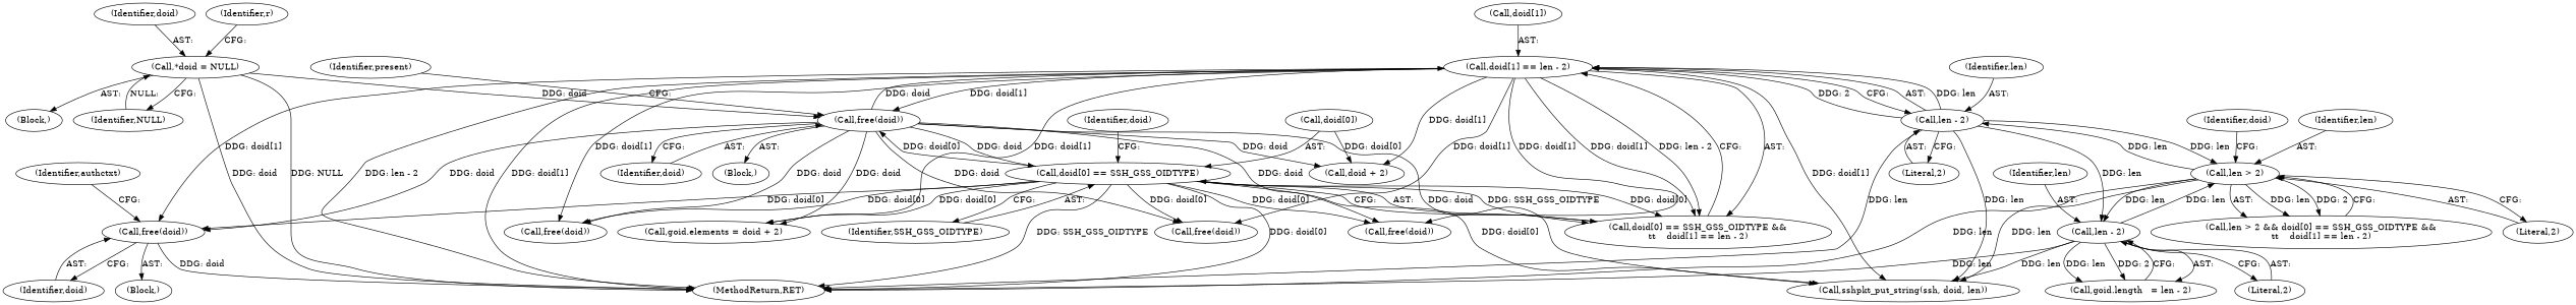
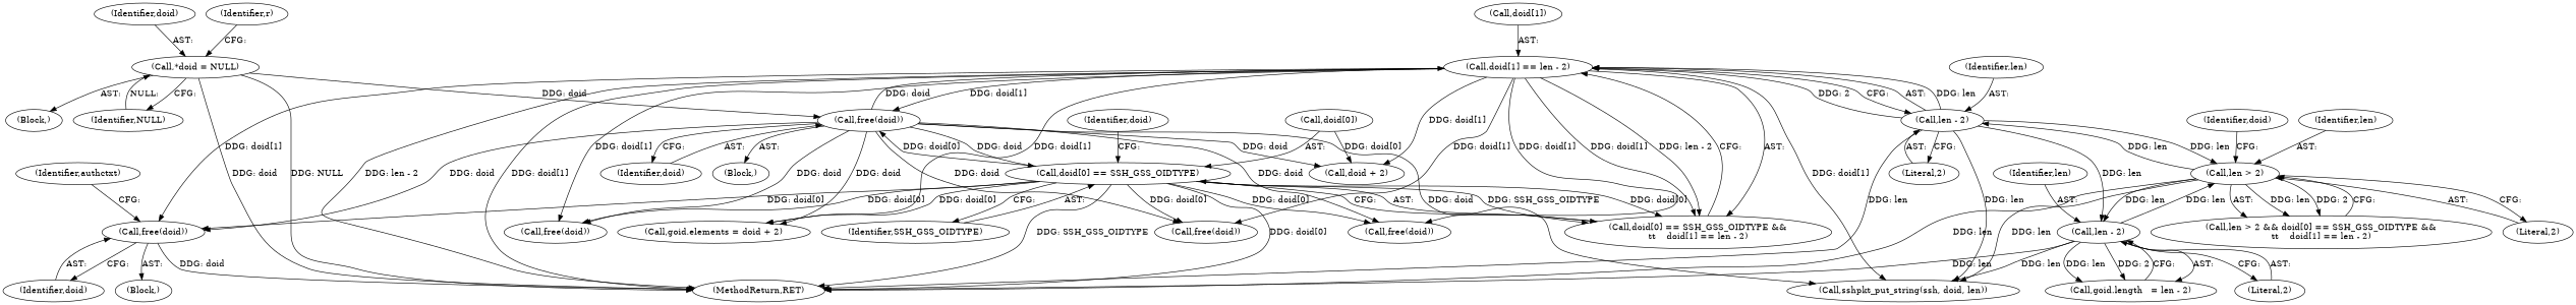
  digraph {
    n1 [label="(Call,free(doid))"]
    n2 [label="(Identifier,doid)"]
    n3 [label="(MethodReturn,RET)"]
    n4 [label="(Block,)"]
    n5 [label="(Call,doid[1] == len - 2)"]
    n6 [label="(Call,free(doid))"]
    n7 [label="(Call,len - 2)"]
    n8 [label="(Call,goid.elements = doid + 2)"]
    n9 [label="(Call,free(doid))"]
    n10 [label="(Call,free(doid))"]
    n11 [label="(Call,doid[0] == SSH_GSS_OIDTYPE &&\n\t\t    doid[1] == len - 2)"]
    n12 [label="(Call,doid + 2)"]
    n13 [label="(Call,sshpkt_put_string(ssh, doid, len))"]
    n14 [label="(Call,free(doid))"]
    n15 [label="(Call,doid[0] == SSH_GSS_OIDTYPE)"]
    n16 [label="(Identifier,doid)"]
    n17 [label="(Block,)"]
    n18 [label="(Call,len > 2)"]
    n19 [label="(Call,len - 2)"]
    n20 [label="(Literal,2)"]
    n21 [label="(Identifier,SSH_GSS_OIDTYPE)"]
    n22 [label="(Call,*doid = NULL)"]
    n23 [label="(Identifier,NULL)"]
    n24 [label="(Block,)"]
    n25 [label="(Literal,2)"]
    n26 [label="(Call,len > 2 && doid[0] == SSH_GSS_OIDTYPE &&\n\t\t    doid[1] == len - 2)"]
    n27 [label="(Call,goid.length   = len - 2)"]
    n28 [label="(Literal,2)"]
    n29 [label="(Call,doid[1])"]
    n30 [label="(Identifier,doid)"]
    n31 [label="(Identifier,authctxt)"]
    n32 [label="(Identifier,doid)"]
    n33 [label="(Identifier,len)"]
    n34 [label="(Call,doid[0])"]
    n35 [label="(Identifier,doid)"]
    n36 [label="(Identifier,len)"]
    n37 [label="(Identifier,len)"]
-   n38 [label="(Identifier,present)"]
    n39 [label="(Identifier,r)"]
    n1 -> n2 [label="CFG: "]
    n1 -> n3 [label="DDG: doid"]
    n1 -> n4 [label="AST: "]
    n2 -> n1 [label="AST: "]
    n5 -> n1 [label="DDG: doid[1]"]
    n5 -> n3 [label="DDG: doid[1]"]
    n5 -> n3 [label="DDG: len - 2"]
    n5 -> n6 [label="DDG: doid[1]"]
    n5 -> n7 [label="CFG: "]
    n5 -> n8 [label="DDG: doid[1]"]
    n5 -> n9 [label="DDG: doid[1]"]
    n5 -> n10 [label="DDG: doid[1]"]
    n5 -> n11 [label="AST: "]
    n5 -> n11 [label="DDG: doid[1]"]
    n5 -> n11 [label="DDG: len - 2"]
    n5 -> n12 [label="DDG: doid[1]"]
    n5 -> n13 [label="DDG: doid[1]"]
    n5 -> n14 [label="DDG: doid[1]"]
    n6 -> n1 [label="DDG: doid"]
    n6 -> n5 [label="DDG: doid"]
    n6 -> n8 [label="DDG: doid"]
    n6 -> n9 [label="DDG: doid"]
    n6 -> n10 [label="DDG: doid"]
    n6 -> n12 [label="DDG: doid"]
    n6 -> n13 [label="DDG: doid"]
    n6 -> n14 [label="DDG: doid"]
    n6 -> n15 [label="DDG: doid"]
    n6 -> n16 [label="CFG: "]
    n6 -> n17 [label="AST: "]
    n7 -> n3 [label="DDG: len"]
    n7 -> n5 [label="AST: "]
    n7 -> n5 [label="DDG: len"]
    n7 -> n5 [label="DDG: 2"]
    n7 -> n13 [label="DDG: len"]
    n7 -> n18 [label="DDG: len"]
    n7 -> n19 [label="DDG: len"]
    n7 -> n20 [label="CFG: "]
    n11 -> n5 [label="CFG: "]
    n11 -> n15 [label="CFG: "]
    n15 -> n1 [label="DDG: doid[0]"]
    n15 -> n3 [label="DDG: SSH_GSS_OIDTYPE"]
    n15 -> n3 [label="DDG: doid[0]"]
    n15 -> n6 [label="DDG: doid[0]"]
    n15 -> n8 [label="DDG: doid[0]"]
    n15 -> n9 [label="DDG: doid[0]"]
    n15 -> n10 [label="DDG: doid[0]"]
    n15 -> n11 [label="AST: "]
    n15 -> n11 [label="DDG: doid[0]"]
    n15 -> n11 [label="DDG: SSH_GSS_OIDTYPE"]
-   n15 -> n13 [label="DDG: doid[0]"]
    n15 -> n14 [label="DDG: doid[0]"]
    n15 -> n21 [label="CFG: "]
    n16 -> n6 [label="AST: "]
    n18 -> n3 [label="DDG: len"]
    n18 -> n7 [label="DDG: len"]
    n18 -> n13 [label="DDG: len"]
    n18 -> n19 [label="DDG: len"]
    n18 -> n25 [label="CFG: "]
    n18 -> n26 [label="AST: "]
    n18 -> n26 [label="DDG: len"]
    n18 -> n26 [label="DDG: 2"]
    n19 -> n3 [label="DDG: len"]
    n19 -> n13 [label="DDG: len"]
    n19 -> n18 [label="DDG: len"]
    n19 -> n27 [label="AST: "]
    n19 -> n27 [label="DDG: len"]
    n19 -> n27 [label="DDG: 2"]
    n19 -> n28 [label="CFG: "]
    n20 -> n7 [label="AST: "]
    n21 -> n15 [label="AST: "]
    n22 -> n3 [label="DDG: NULL"]
    n22 -> n3 [label="DDG: doid"]
    n22 -> n6 [label="DDG: doid"]
    n22 -> n23 [label="CFG: "]
    n22 -> n24 [label="AST: "]
    n23 -> n22 [label="NULL: "]
    n25 -> n18 [label="AST: "]
    n26 -> n18 [label="CFG: "]
    n27 -> n19 [label="CFG: "]
    n28 -> n19 [label="AST: "]
    n29 -> n5 [label="AST: "]
    n30 -> n15 [label="CFG: "]
    n31 -> n1 [label="CFG: "]
    n32 -> n18 [label="CFG: "]
    n33 -> n19 [label="AST: "]
    n34 -> n12 [label="DDG: doid[0]"]
    n34 -> n15 [label="AST: "]
    n35 -> n22 [label="AST: "]
    n36 -> n7 [label="AST: "]
    n37 -> n18 [label="AST: "]
-   n38 -> n6 [label="CFG: "]
    n39 -> n22 [label="CFG: "]
  }
